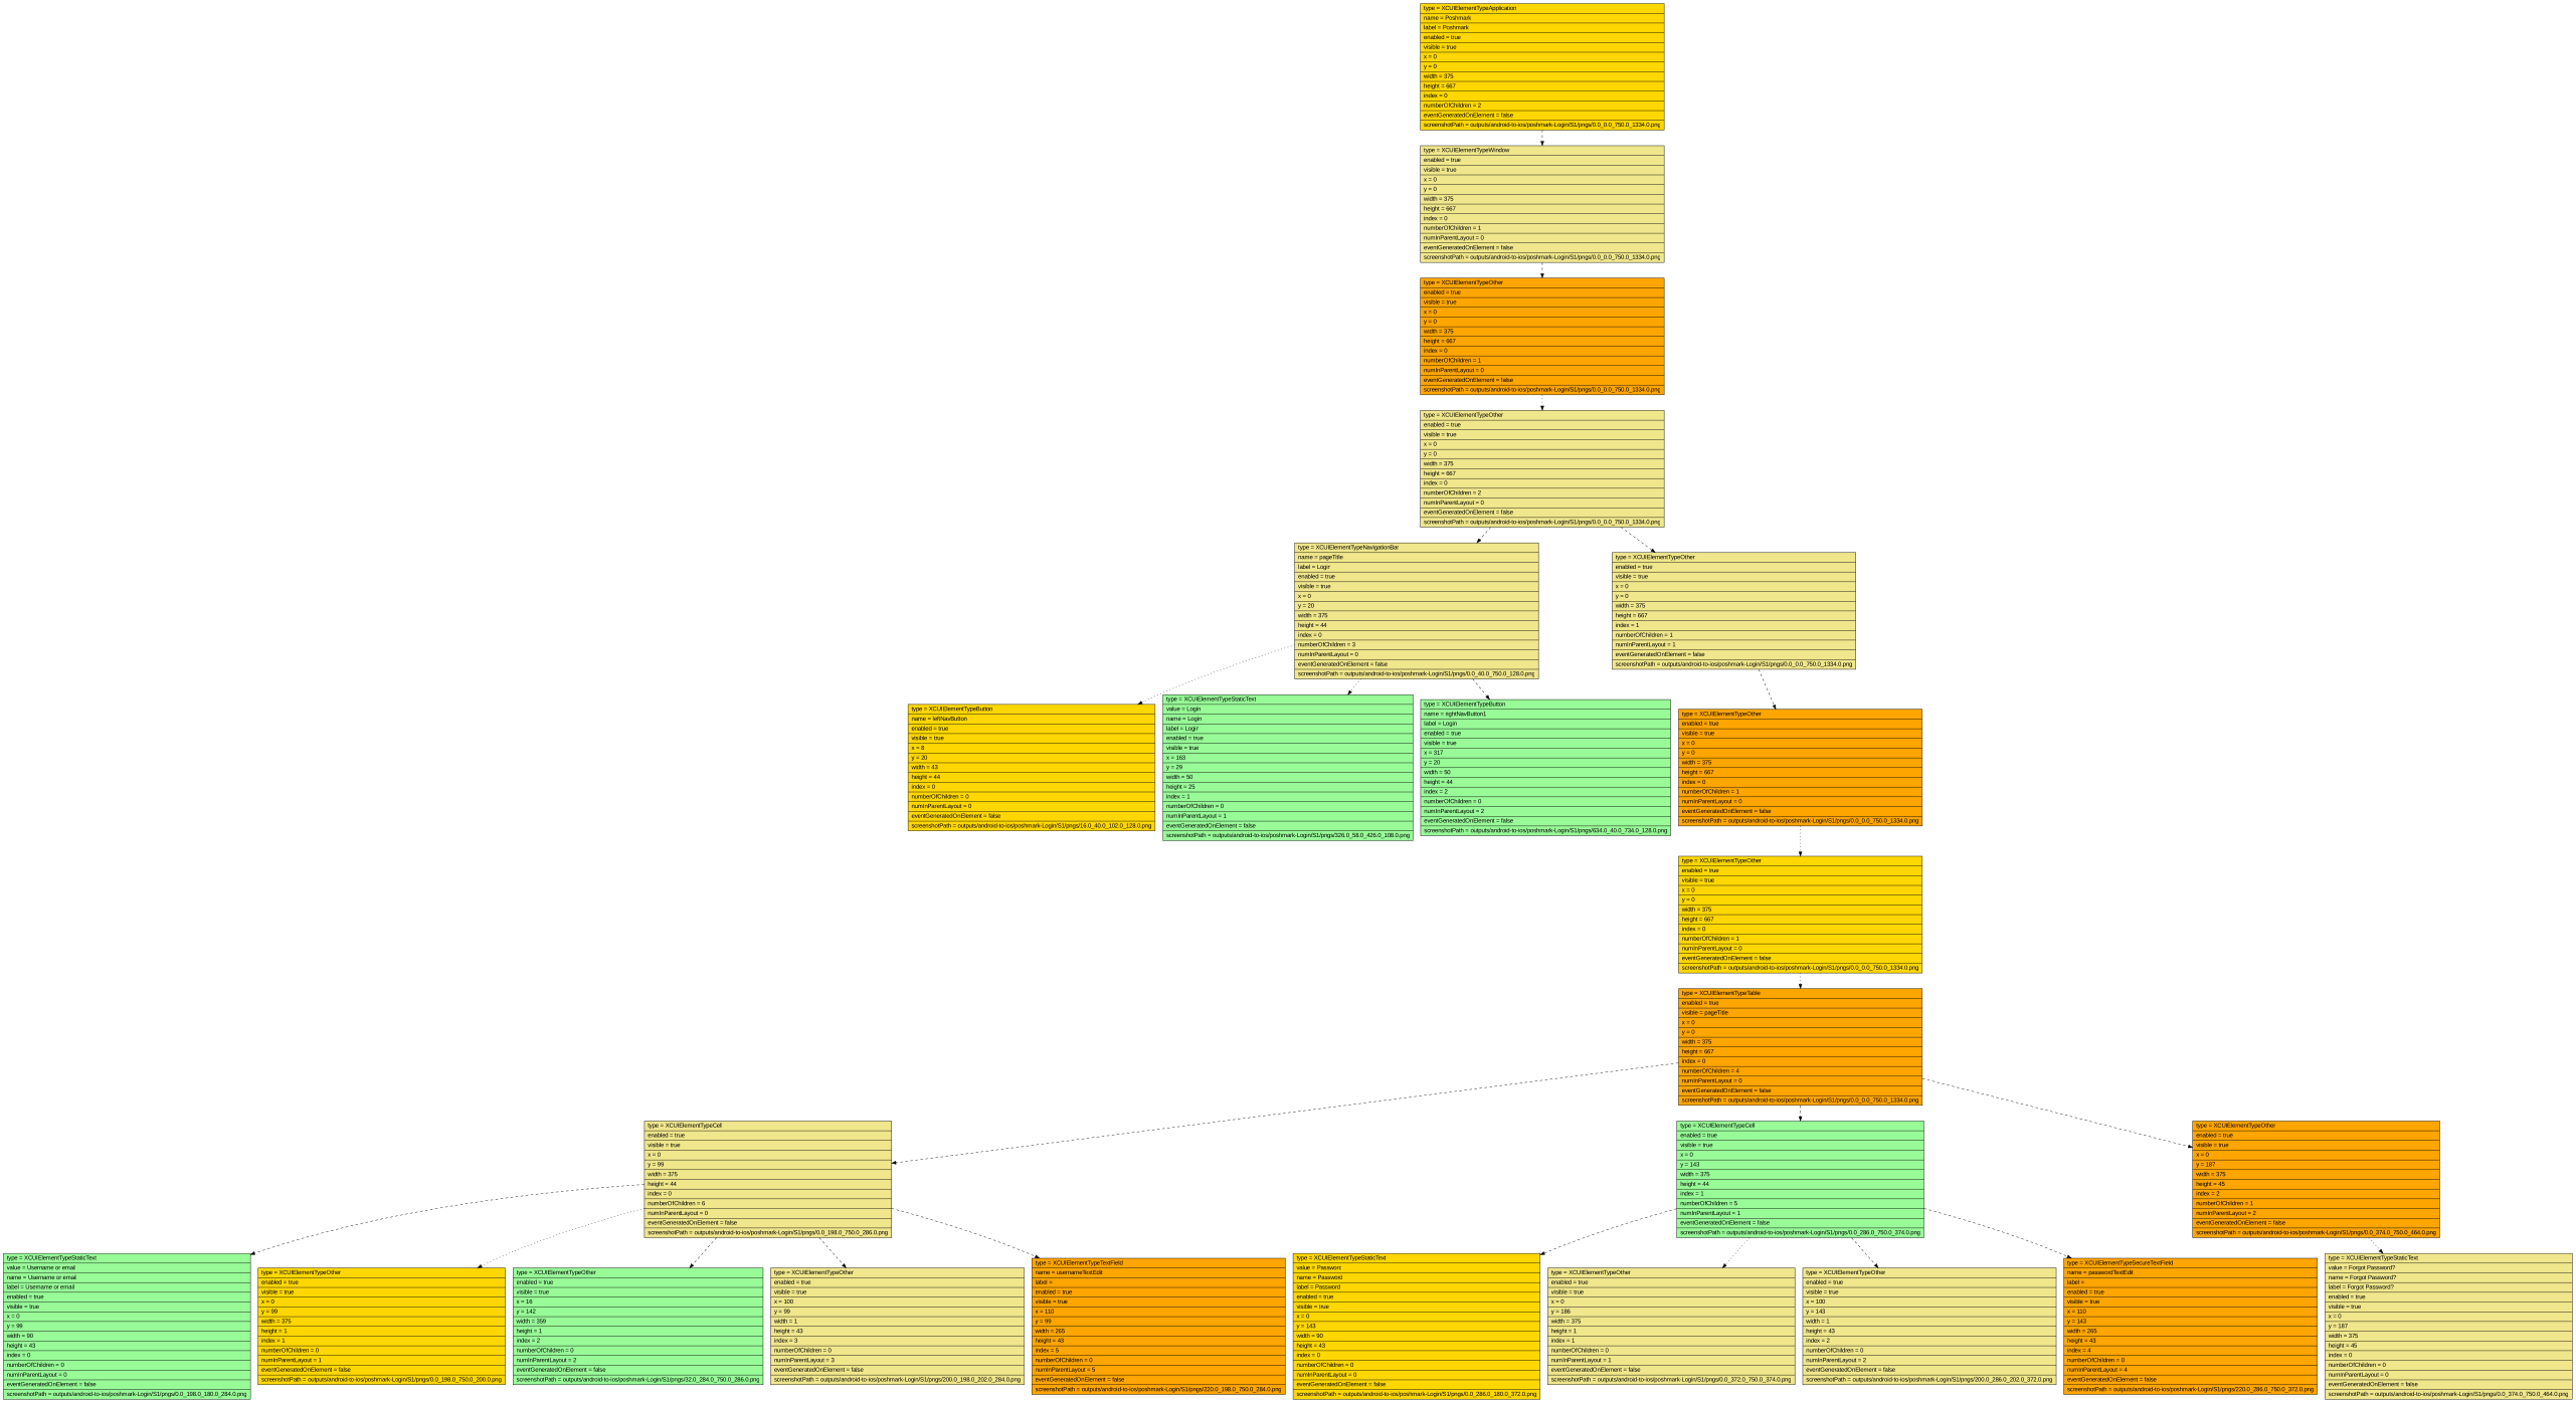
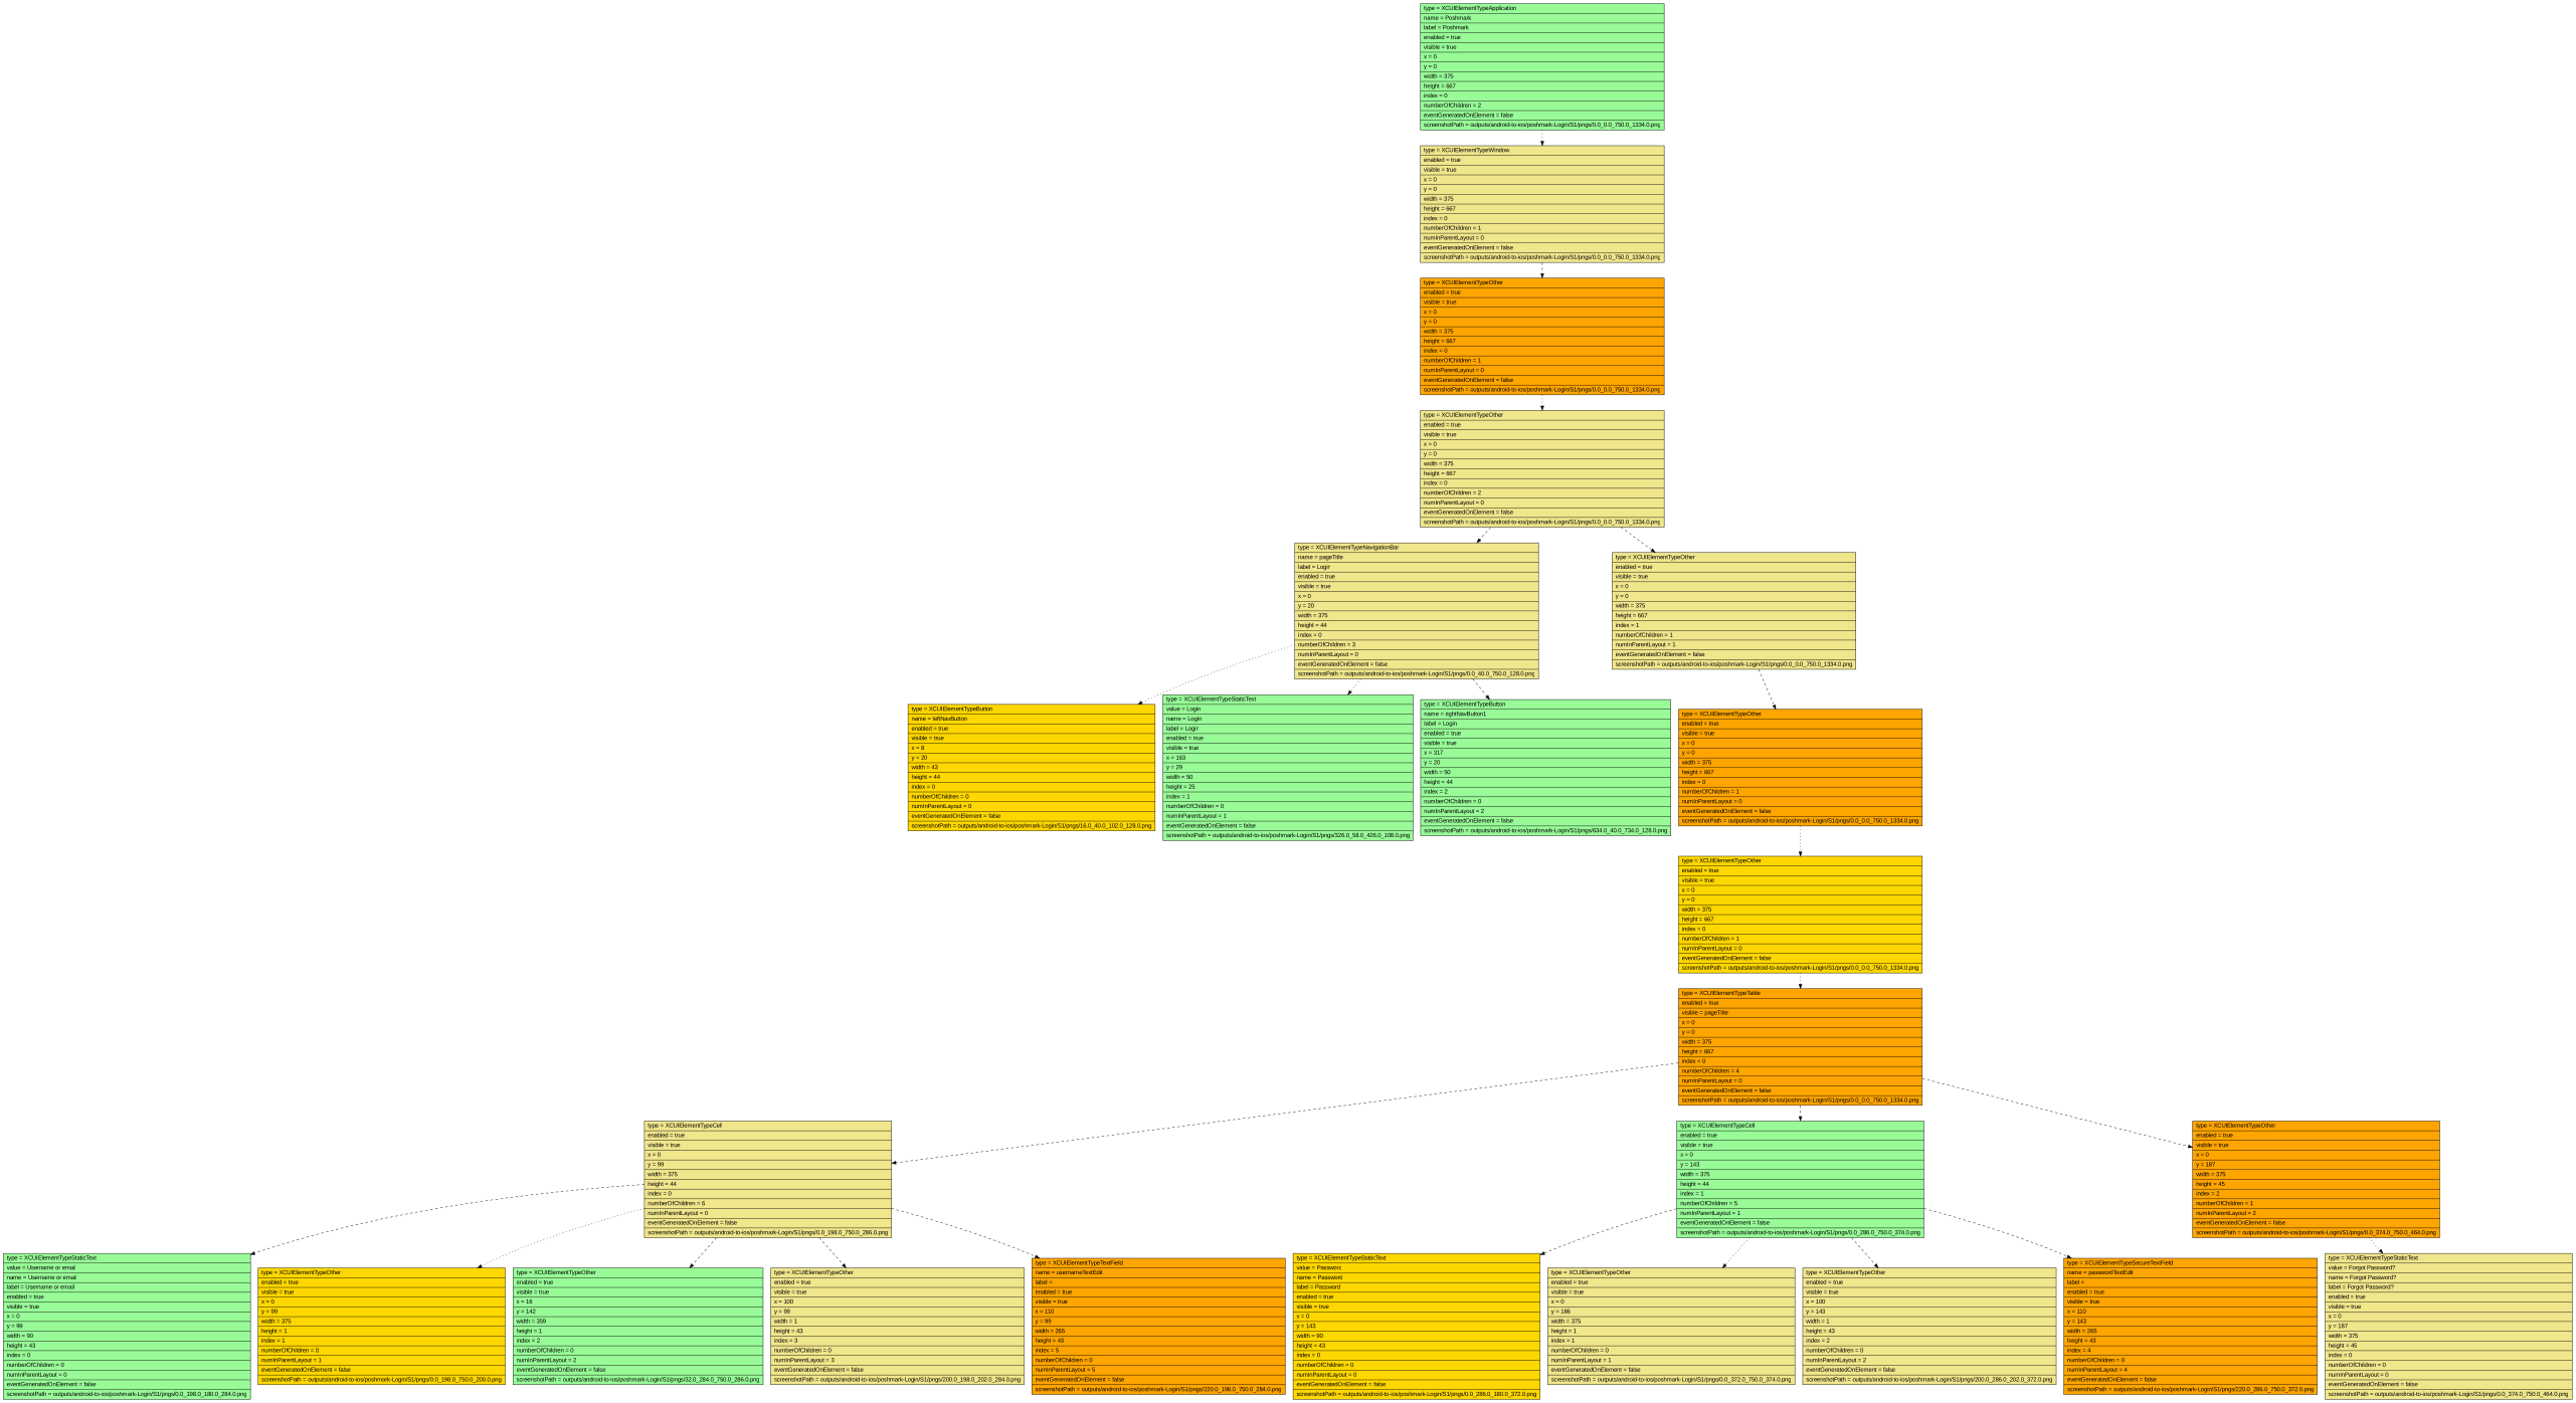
  digraph {
    node [fillcolor=khaki fontname=Arial shape=record style=filled]
    edge [style=dashed]
-   n1 [fillcolor=gold label="{type = XCUIElementTypeApplication\l|name = Poshmark\l|label = Poshmark\l|enabled = true\l|visible = true\l|x = 0\l|y = 0\l|width = 375\l|height = 667\l|index = 0\l|numberOfChildren = 2\l|eventGeneratedOnElement = false \l|screenshotPath = outputs/android-to-ios/poshmark-Login/S1/pngs/0.0_0.0_750.0_1334.0.png\l}"]
+   n1 [fillcolor=palegreen label="{type = XCUIElementTypeApplication\l|name = Poshmark\l|label = Poshmark\l|enabled = true\l|visible = true\l|x = 0\l|y = 0\l|width = 375\l|height = 667\l|index = 0\l|numberOfChildren = 2\l|eventGeneratedOnElement = false \l|screenshotPath = outputs/android-to-ios/poshmark-Login/S1/pngs/0.0_0.0_750.0_1334.0.png\l}"]
    n2 [label="{type = XCUIElementTypeWindow\l|enabled = true\l|visible = true\l|x = 0\l|y = 0\l|width = 375\l|height = 667\l|index = 0\l|numberOfChildren = 1\l|numInParentLayout = 0\l|eventGeneratedOnElement = false \l|screenshotPath = outputs/android-to-ios/poshmark-Login/S1/pngs/0.0_0.0_750.0_1334.0.png\l}"]
    n3 [fillcolor=orange label="{type = XCUIElementTypeOther\l|enabled = true\l|visible = true\l|x = 0\l|y = 0\l|width = 375\l|height = 667\l|index = 0\l|numberOfChildren = 1\l|numInParentLayout = 0\l|eventGeneratedOnElement = false \l|screenshotPath = outputs/android-to-ios/poshmark-Login/S1/pngs/0.0_0.0_750.0_1334.0.png\l}"]
    n4 [label="{type = XCUIElementTypeOther\l|enabled = true\l|visible = true\l|x = 0\l|y = 0\l|width = 375\l|height = 667\l|index = 0\l|numberOfChildren = 2\l|numInParentLayout = 0\l|eventGeneratedOnElement = false \l|screenshotPath = outputs/android-to-ios/poshmark-Login/S1/pngs/0.0_0.0_750.0_1334.0.png\l}"]
    n5 [label="{type = XCUIElementTypeNavigationBar\l|name = pageTitle\l|label = Login\l|enabled = true\l|visible = true\l|x = 0\l|y = 20\l|width = 375\l|height = 44\l|index = 0\l|numberOfChildren = 3\l|numInParentLayout = 0\l|eventGeneratedOnElement = false \l|screenshotPath = outputs/android-to-ios/poshmark-Login/S1/pngs/0.0_40.0_750.0_128.0.png\l}"]
    n6 [label="{type = XCUIElementTypeOther\l|enabled = true\l|visible = true\l|x = 0\l|y = 0\l|width = 375\l|height = 667\l|index = 1\l|numberOfChildren = 1\l|numInParentLayout = 1\l|eventGeneratedOnElement = false \l|screenshotPath = outputs/android-to-ios/poshmark-Login/S1/pngs/0.0_0.0_750.0_1334.0.png\l}"]
    n7 [fillcolor=gold label="{type = XCUIElementTypeButton\l|name = leftNavButton\l|enabled = true\l|visible = true\l|x = 8\l|y = 20\l|width = 43\l|height = 44\l|index = 0\l|numberOfChildren = 0\l|numInParentLayout = 0\l|eventGeneratedOnElement = false \l|screenshotPath = outputs/android-to-ios/poshmark-Login/S1/pngs/16.0_40.0_102.0_128.0.png\l}"]
    n8 [fillcolor=palegreen label="{type = XCUIElementTypeStaticText\l|value = Login\l|name = Login\l|label = Login\l|enabled = true\l|visible = true\l|x = 163\l|y = 29\l|width = 50\l|height = 25\l|index = 1\l|numberOfChildren = 0\l|numInParentLayout = 1\l|eventGeneratedOnElement = false \l|screenshotPath = outputs/android-to-ios/poshmark-Login/S1/pngs/326.0_58.0_426.0_108.0.png\l}"]
    n9 [fillcolor=palegreen label="{type = XCUIElementTypeButton\l|name = rightNavButton1\l|label = Login\l|enabled = true\l|visible = true\l|x = 317\l|y = 20\l|width = 50\l|height = 44\l|index = 2\l|numberOfChildren = 0\l|numInParentLayout = 2\l|eventGeneratedOnElement = false \l|screenshotPath = outputs/android-to-ios/poshmark-Login/S1/pngs/634.0_40.0_734.0_128.0.png\l}"]
    n10 [fillcolor=orange label="{type = XCUIElementTypeOther\l|enabled = true\l|visible = true\l|x = 0\l|y = 0\l|width = 375\l|height = 667\l|index = 0\l|numberOfChildren = 1\l|numInParentLayout = 0\l|eventGeneratedOnElement = false \l|screenshotPath = outputs/android-to-ios/poshmark-Login/S1/pngs/0.0_0.0_750.0_1334.0.png\l}"]
    n11 [fillcolor=gold label="{type = XCUIElementTypeOther\l|enabled = true\l|visible = true\l|x = 0\l|y = 0\l|width = 375\l|height = 667\l|index = 0\l|numberOfChildren = 1\l|numInParentLayout = 0\l|eventGeneratedOnElement = false \l|screenshotPath = outputs/android-to-ios/poshmark-Login/S1/pngs/0.0_0.0_750.0_1334.0.png\l}"]
    n12 [fillcolor=orange label="{type = XCUIElementTypeTable\l|enabled = true\l|visible = pageTitle\l|x = 0\l|y = 0\l|width = 375\l|height = 667\l|index = 0\l|numberOfChildren = 4\l|numInParentLayout = 0\l|eventGeneratedOnElement = false \l|screenshotPath = outputs/android-to-ios/poshmark-Login/S1/pngs/0.0_0.0_750.0_1334.0.png\l}"]
    n13 [label="{type = XCUIElementTypeCell\l|enabled = true\l|visible = true\l|x = 0\l|y = 99\l|width = 375\l|height = 44\l|index = 0\l|numberOfChildren = 6\l|numInParentLayout = 0\l|eventGeneratedOnElement = false \l|screenshotPath = outputs/android-to-ios/poshmark-Login/S1/pngs/0.0_198.0_750.0_286.0.png\l}"]
    n14 [fillcolor=palegreen label="{type = XCUIElementTypeCell\l|enabled = true\l|visible = true\l|x = 0\l|y = 143\l|width = 375\l|height = 44\l|index = 1\l|numberOfChildren = 5\l|numInParentLayout = 1\l|eventGeneratedOnElement = false \l|screenshotPath = outputs/android-to-ios/poshmark-Login/S1/pngs/0.0_286.0_750.0_374.0.png\l}"]
    n15 [fillcolor=orange label="{type = XCUIElementTypeOther\l|enabled = true\l|visible = true\l|x = 0\l|y = 187\l|width = 375\l|height = 45\l|index = 2\l|numberOfChildren = 1\l|numInParentLayout = 2\l|eventGeneratedOnElement = false \l|screenshotPath = outputs/android-to-ios/poshmark-Login/S1/pngs/0.0_374.0_750.0_464.0.png\l}"]
    n16 [fillcolor=palegreen label="{type = XCUIElementTypeStaticText\l|value = Username or email\l|name = Username or email\l|label = Username or email\l|enabled = true\l|visible = true\l|x = 0\l|y = 99\l|width = 90\l|height = 43\l|index = 0\l|numberOfChildren = 0\l|numInParentLayout = 0\l|eventGeneratedOnElement = false \l|screenshotPath = outputs/android-to-ios/poshmark-Login/S1/pngs/0.0_198.0_180.0_284.0.png\l}"]
    n17 [fillcolor=gold label="{type = XCUIElementTypeOther\l|enabled = true\l|visible = true\l|x = 0\l|y = 99\l|width = 375\l|height = 1\l|index = 1\l|numberOfChildren = 0\l|numInParentLayout = 1\l|eventGeneratedOnElement = false \l|screenshotPath = outputs/android-to-ios/poshmark-Login/S1/pngs/0.0_198.0_750.0_200.0.png\l}"]
    n18 [fillcolor=palegreen label="{type = XCUIElementTypeOther\l|enabled = true\l|visible = true\l|x = 16\l|y = 142\l|width = 359\l|height = 1\l|index = 2\l|numberOfChildren = 0\l|numInParentLayout = 2\l|eventGeneratedOnElement = false \l|screenshotPath = outputs/android-to-ios/poshmark-Login/S1/pngs/32.0_284.0_750.0_286.0.png\l}"]
    n19 [label="{type = XCUIElementTypeOther\l|enabled = true\l|visible = true\l|x = 100\l|y = 99\l|width = 1\l|height = 43\l|index = 3\l|numberOfChildren = 0\l|numInParentLayout = 3\l|eventGeneratedOnElement = false \l|screenshotPath = outputs/android-to-ios/poshmark-Login/S1/pngs/200.0_198.0_202.0_284.0.png\l}"]
    n20 [fillcolor=orange label="{type = XCUIElementTypeTextField\l|name = usernameTextEdit\l|label = \l|enabled = true\l|visible = true\l|x = 110\l|y = 99\l|width = 265\l|height = 43\l|index = 5\l|numberOfChildren = 0\l|numInParentLayout = 5\l|eventGeneratedOnElement = false \l|screenshotPath = outputs/android-to-ios/poshmark-Login/S1/pngs/220.0_198.0_750.0_284.0.png\l}"]
    n21 [fillcolor=gold label="{type = XCUIElementTypeStaticText\l|value = Password\l|name = Password\l|label = Password\l|enabled = true\l|visible = true\l|x = 0\l|y = 143\l|width = 90\l|height = 43\l|index = 0\l|numberOfChildren = 0\l|numInParentLayout = 0\l|eventGeneratedOnElement = false \l|screenshotPath = outputs/android-to-ios/poshmark-Login/S1/pngs/0.0_286.0_180.0_372.0.png\l}"]
    n22 [label="{type = XCUIElementTypeOther\l|enabled = true\l|visible = true\l|x = 0\l|y = 186\l|width = 375\l|height = 1\l|index = 1\l|numberOfChildren = 0\l|numInParentLayout = 1\l|eventGeneratedOnElement = false \l|screenshotPath = outputs/android-to-ios/poshmark-Login/S1/pngs/0.0_372.0_750.0_374.0.png\l}"]
    n23 [label="{type = XCUIElementTypeOther\l|enabled = true\l|visible = true\l|x = 100\l|y = 143\l|width = 1\l|height = 43\l|index = 2\l|numberOfChildren = 0\l|numInParentLayout = 2\l|eventGeneratedOnElement = false \l|screenshotPath = outputs/android-to-ios/poshmark-Login/S1/pngs/200.0_286.0_202.0_372.0.png\l}"]
    n24 [fillcolor=orange label="{type = XCUIElementTypeSecureTextField\l|name = passwordTextEdit\l|label = \l|enabled = true\l|visible = true\l|x = 110\l|y = 143\l|width = 265\l|height = 43\l|index = 4\l|numberOfChildren = 0\l|numInParentLayout = 4\l|eventGeneratedOnElement = false \l|screenshotPath = outputs/android-to-ios/poshmark-Login/S1/pngs/220.0_286.0_750.0_372.0.png\l}"]
    n25 [label="{type = XCUIElementTypeStaticText\l|value = Forgot Password?\l|name = Forgot Password?\l|label = Forgot Password?\l|enabled = true\l|visible = true\l|x = 0\l|y = 187\l|width = 375\l|height = 45\l|index = 0\l|numberOfChildren = 0\l|numInParentLayout = 0\l|eventGeneratedOnElement = false \l|screenshotPath = outputs/android-to-ios/poshmark-Login/S1/pngs/0.0_374.0_750.0_464.0.png\l}"]
-   n1 -> n2
+   n1 -> n2 [style=dotted]
    n2 -> n3
    n3 -> n4 [style=dotted]
    n4 -> n5
    n4 -> n6
    n5 -> n7 [style=dotted]
    n5 -> n8 [style=dotted]
    n5 -> n9
    n6 -> n10
    n10 -> n11 [style=dotted]
    n11 -> n12 [style=dotted]
    n12 -> n13
    n12 -> n14
    n12 -> n15
    n13 -> n16
    n13 -> n17 [style=dotted]
    n13 -> n18
    n13 -> n19
    n13 -> n20
    n14 -> n21
    n14 -> n22 [style=dotted]
    n14 -> n23
    n14 -> n24
    n15 -> n25 [style=dotted]
  }
